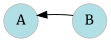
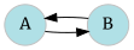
  digraph {
    fontsize=10
    labeljust=c
    labelloc=t
    rankdir=LR
    fontname=Merriweather
    node [color=grey fillcolor=PowderBlue fixedsize=true shape=circle style=filled fontname=Merriweather]
    edge [fontname=Merriweather]
    A [width=0.5]
    B [width=0.5]
+   A -> B
    B -> A
  }
